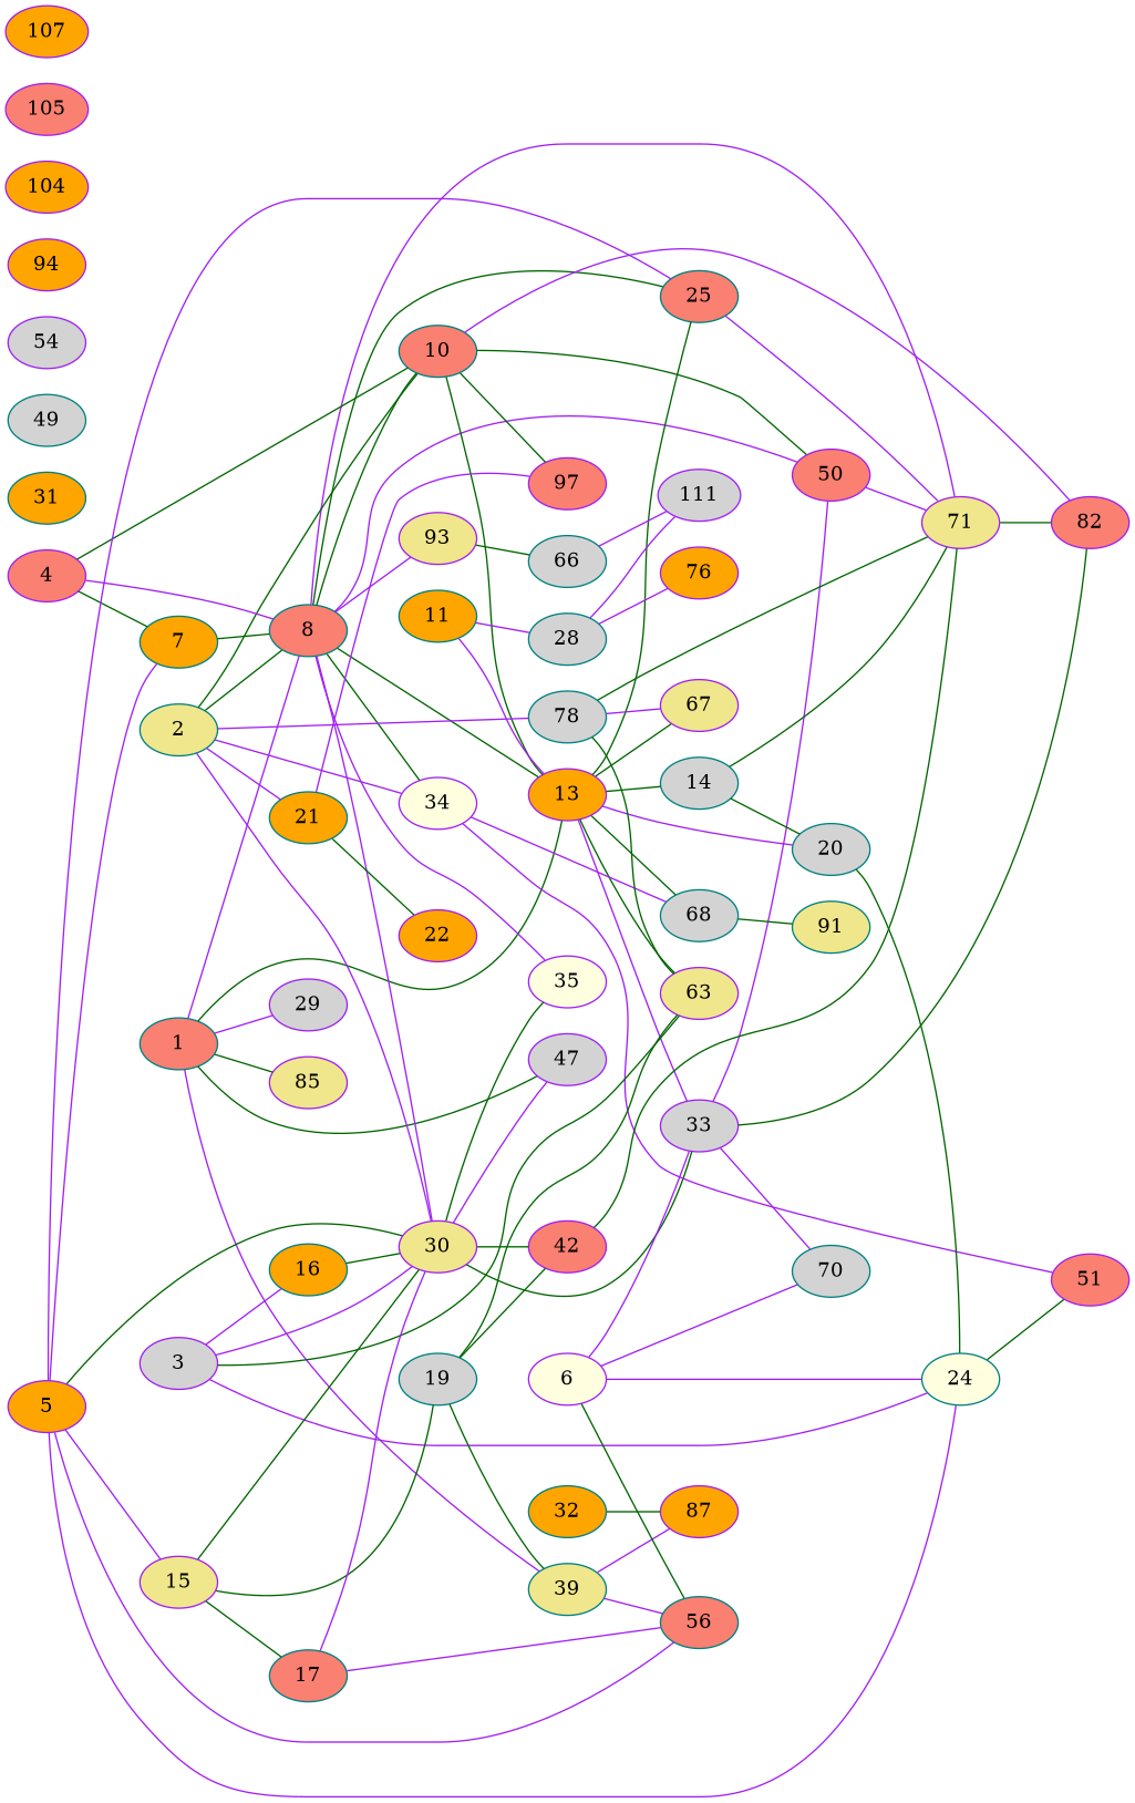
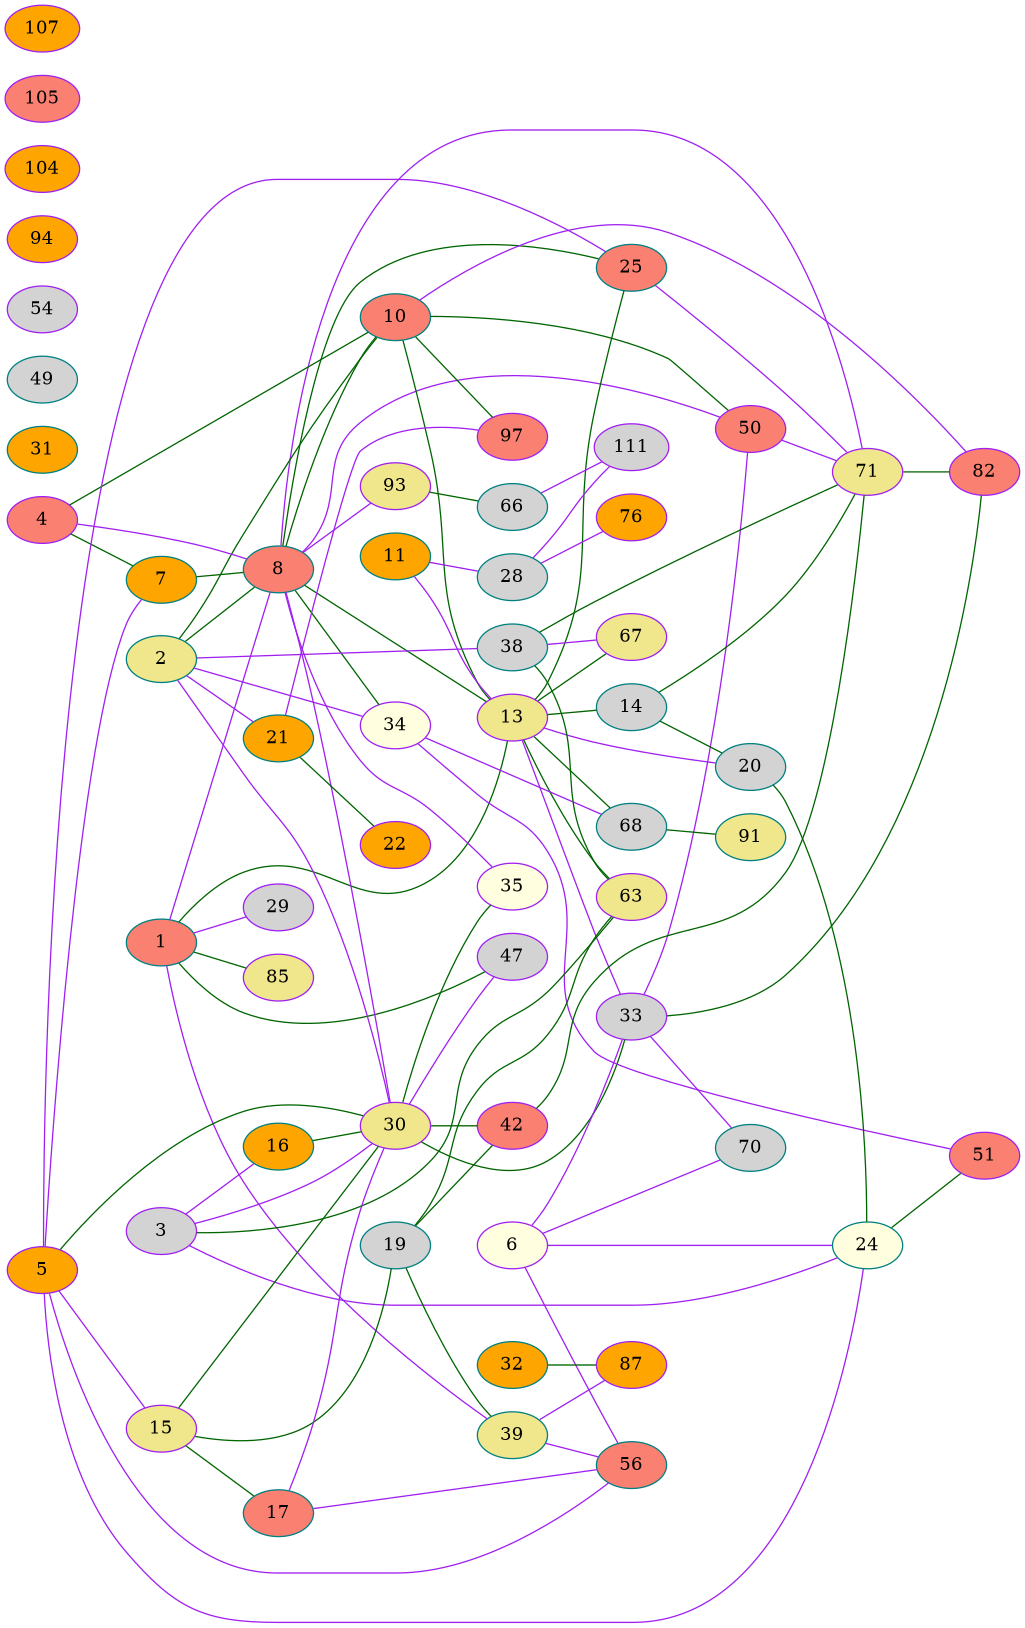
  graph {
    rankdir=LR
    node [color=purple fillcolor=lightgrey style=filled]
    edge [color=purple]
    1 [color=teal fillcolor=salmon super="+43+109"]
    8 [color=teal fillcolor=salmon super="+72+45+53"]
-   13 [fillcolor=orange super="+26+41+18"]
+   13 [fillcolor=khaki super="+26+41+18"]
    29 [super="+52"]
    39 [color=teal fillcolor=khaki super="+55+73"]
    47 [super="+81"]
    85 [fillcolor=khaki]
    10 [color=teal fillcolor=salmon super="+37+75"]
    30 [fillcolor=khaki super="+59+36"]
    34 [fillcolor=lightyellow super="+44"]
    25 [color=teal fillcolor=salmon]
    71 [fillcolor=khaki super="+74"]
    35 [fillcolor=lightyellow]
    50 [fillcolor=salmon super="+62"]
    93 [fillcolor=khaki]
    63 [fillcolor=khaki]
    33 [super="+48+83"]
    14 [color=teal super="+23"]
    20 [color=teal super="+88"]
    67 [fillcolor=khaki]
    68 [color=teal]
    56 [color=teal fillcolor=salmon]
    87 [fillcolor=orange super="+99"]
    2 [color=teal fillcolor=khaki super="+9"]
    21 [color=teal fillcolor=orange]
-   38 [color=teal label=78]
+   38 [color=teal]
    82 [fillcolor=salmon super="+84+86"]
    97 [fillcolor=salmon]
    22 [fillcolor=orange]
    42 [fillcolor=salmon super="+57"]
    51 [fillcolor=salmon]
    3 [super="+58"]
    16 [color=teal fillcolor=orange]
    24 [color=teal fillcolor=lightyellow super="+27+46"]
    4 [fillcolor=salmon]
    7 [color=teal fillcolor=orange]
    5 [fillcolor=orange super="+12"]
    15 [fillcolor=khaki super="+77"]
    17 [color=teal fillcolor=salmon]
    19 [color=teal]
    6 [fillcolor=lightyellow super="+103+90+61"]
    70 [color=teal]
    66 [color=teal super="+78"]
    111 [super="+112"]
    11 [color=teal fillcolor=orange]
    28 [color=teal super="+40"]
    76 [fillcolor=orange]
    91 [color=teal fillcolor=khaki]
    31 [color=teal fillcolor=orange]
    32 [color=teal fillcolor=orange super="+60"]
    49 [color=teal]
    54
    94 [fillcolor=orange]
    104 [fillcolor=orange]
    105 [fillcolor=salmon]
    107 [fillcolor=orange]
    1 -- 8
    1 -- 13 [color=darkgreen]
    1 -- 29
    1 -- 39
    1 -- 47 [color=darkgreen]
    1 -- 85 [color=darkgreen]
    8 -- 13 [color=darkgreen]
    8 -- 10 [color=darkgreen]
    8 -- 30 [weight=2]
    8 -- 34 [color=darkgreen]
    8 -- 25 [color=darkgreen]
    8 -- 71
    8 -- 35
    8 -- 50
    8 -- 93
    13 -- 25 [color=darkgreen]
    13 -- 63 [color=darkgreen]
    13 -- 33
    13 -- 14 [color=darkgreen]
    13 -- 20 [weight=2]
    13 -- 67 [color=darkgreen]
    13 -- 68 [color=darkgreen]
    39 -- 56
    39 -- 87
    10 -- 13 [color=darkgreen]
    10 -- 50 [color=darkgreen]
    10 -- 82
    10 -- 97 [color=darkgreen]
    30 -- 47
    30 -- 35 [color=darkgreen]
    30 -- 33 [color=darkgreen weight=2]
    30 -- 42 [color=darkgreen]
    34 -- 68
    34 -- 51
    25 -- 71
    71 -- 82 [color=darkgreen]
    50 -- 71
    93 -- 66 [color=darkgreen]
    33 -- 50
    33 -- 82 [color=darkgreen]
    33 -- 70
    14 -- 71 [color=darkgreen]
    14 -- 20 [color=darkgreen]
    20 -- 24 [color=darkgreen]
    68 -- 91 [color=darkgreen]
    2 -- 8 [color=darkgreen]
    2 -- 10 [color=darkgreen]
    2 -- 30
    2 -- 34
    2 -- 21
    2 -- 38
    21 -- 97
    21 -- 22 [color=darkgreen]
    38 -- 71 [color=darkgreen]
    38 -- 63 [color=darkgreen]
    38 -- 67
    42 -- 71 [color=darkgreen]
    3 -- 30
    3 -- 63 [color=darkgreen]
    3 -- 16
    3 -- 24
    16 -- 30 [color=darkgreen]
    24 -- 51 [color=darkgreen]
    4 -- 8
    4 -- 10 [color=darkgreen]
    4 -- 7 [color=darkgreen]
    7 -- 8 [color=darkgreen]
    5 -- 30 [color=darkgreen]
    5 -- 25
    5 -- 56
    5 -- 24
    5 -- 7
    5 -- 15
    15 -- 30 [color=darkgreen]
    15 -- 17 [color=darkgreen]
    15 -- 19 [color=darkgreen]
    17 -- 30
    17 -- 56
    19 -- 39 [color=darkgreen]
    19 -- 63 [color=darkgreen]
    19 -- 42 [color=darkgreen]
    6 -- 33
-   6 -- 56 [color=darkgreen]
+   6 -- 56
    6 -- 24
    6 -- 70
    66 -- 111
    11 -- 13
    11 -- 28
    28 -- 111
    28 -- 76
    32 -- 87 [color=darkgreen weight=2]
  }
